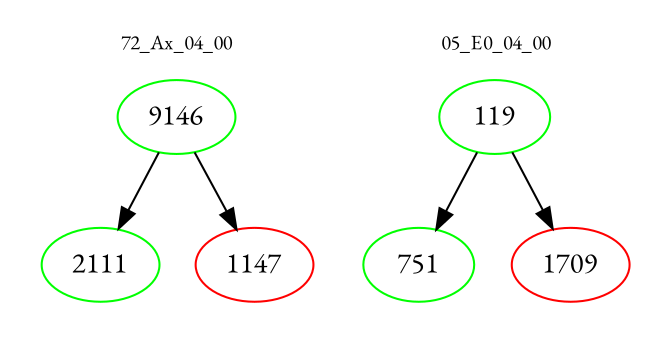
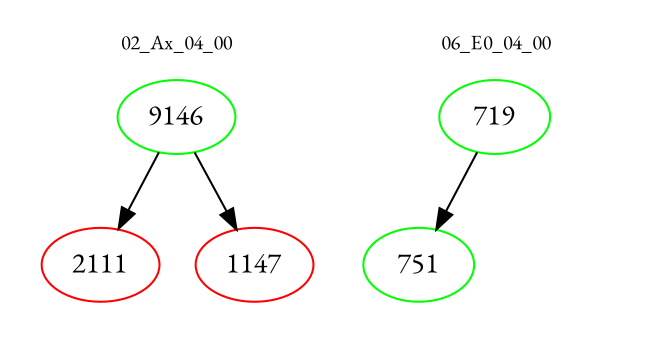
  digraph {
    fontname="EB Garamond"
    node [color=green fontname="EB Garamond"]
    edge [color=black fontname="EB Garamond"]
    n1 [label=9146]
-   n2 [label=2111]
+   n2 [color=red label=2111]
    n3 [color=red label=1147]
-   n4 [label=119]
+   n4 [label=719]
    n5 [label=751]
-   n6 [color=red label=1709]
    subgraph cluster_1 {
      color=white
      fontsize=10
-     label="72_Ax_04_00"
+     label="02_Ax_04_00"
      n1
      n2
      n3
    }
    subgraph cluster_2 {
      color=white
      fontsize=10
-     label="05_E0_04_00"
+     label="06_E0_04_00"
      n4
      n5
-     n6
    }
    n1 -> n2
    n1 -> n3
    n4 -> n5
-   n4 -> n6
  }
